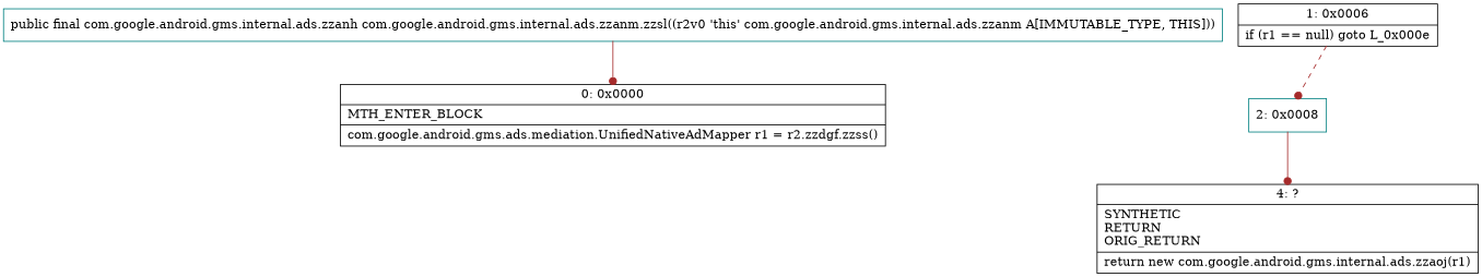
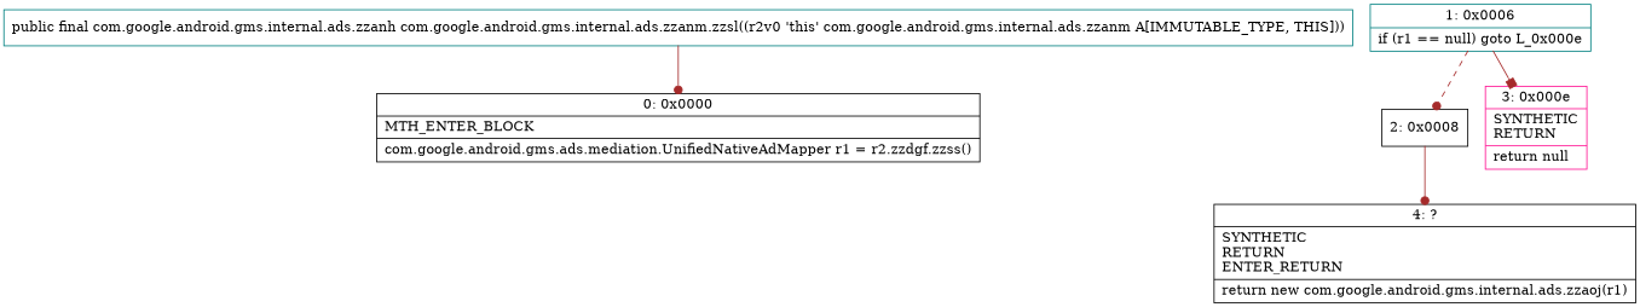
  digraph {
    node [color=black shape=record]
    edge [arrowhead=dot color=brown]
    n1 [label="{0\:\ 0x0000|MTH_ENTER_BLOCK\l|com.google.android.gms.ads.mediation.UnifiedNativeAdMapper r1 = r2.zzdgf.zzss()\l}"]
-   n2 [label="{1\:\ 0x0006|if (r1 == null) goto L_0x000e\l}"]
-   n3 [color=teal label="{2\:\ 0x0008}"]
-   n5 [label="{4\:\ ?|SYNTHETIC\lRETURN\lORIG_RETURN\l|return new com.google.android.gms.internal.ads.zzaoj(r1)\l}"]
+   n2 [color=teal label="{1\:\ 0x0006|if (r1 == null) goto L_0x000e\l}"]
+   n3 [label="{2\:\ 0x0008}"]
+   n4 [color=deeppink label="{3\:\ 0x000e|SYNTHETIC\lRETURN\l|return null\l}"]
+   n5 [label="{4\:\ ?|SYNTHETIC\lRETURN\lENTER_RETURN\l|return new com.google.android.gms.internal.ads.zzaoj(r1)\l}"]
    n6 [color=teal label="{public final com.google.android.gms.internal.ads.zzanh com.google.android.gms.internal.ads.zzanm.zzsl((r2v0 'this' com.google.android.gms.internal.ads.zzanm A[IMMUTABLE_TYPE, THIS])) }"]
    n2 -> n3 [style=dashed]
+   n2 -> n4 [arrowhead=box]
    n3 -> n5
    n6 -> n1
  }
